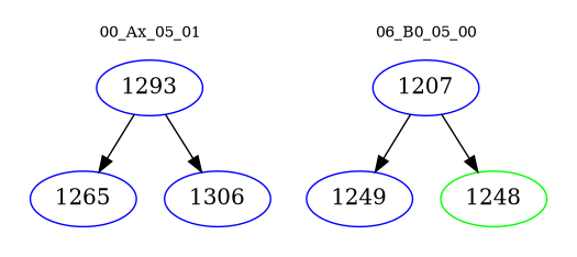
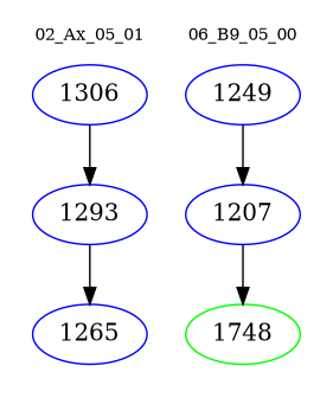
  digraph {
    node [color=blue]
    edge [color=black]
    n1 [label=1293]
    n2 [label=1265]
    n3 [label=1306]
    n4 [label=1207]
    n5 [label=1249]
-   n6 [color=green label=1248]
+   n6 [color=green label=1748]
    subgraph cluster_1 {
      color=white
      fontsize=10
-     label="00_Ax_05_01"
+     label="02_Ax_05_01"
      n1
      n2
      n3
    }
    subgraph cluster_2 {
      color=white
      fontsize=10
-     label="06_B0_05_00"
+     label="06_B9_05_00"
      n4
      n5
      n6
    }
    n1 -> n2
-   n1 -> n3
-   n4 -> n5
+   n3 -> n1
+   n5 -> n4
    n4 -> n6
  }
